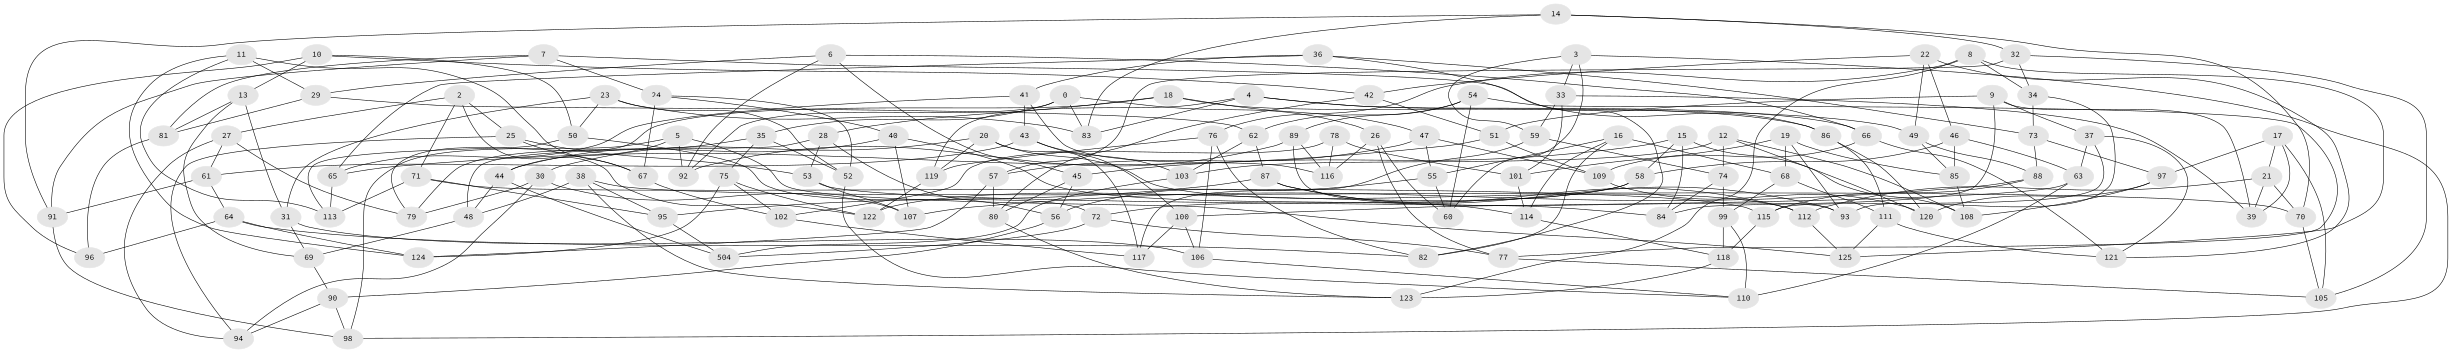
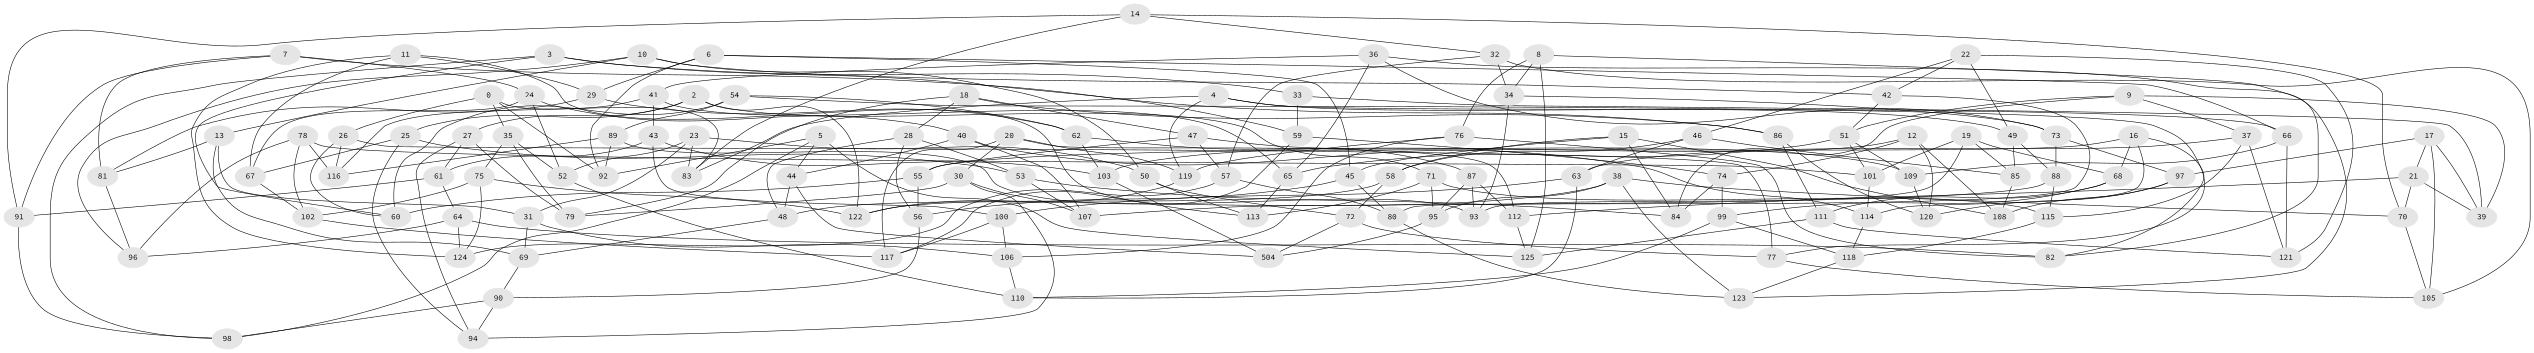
  graph {
    fontname="Source Code Pro"
    node [color=gray90 fontname="Source Code Pro" style=filled]
    edge [fontname="Source Code Pro"]
    n1 [label=0]
    26
    35
    83
    92
    60
    77
    116
    79
    52
    75
    2
    25
    27
    71
    122
    67
    53
    94
    61
    113
    115
    95
    3
    33
    59
    98
    39
    101
    74
    117
    4
    49
    66
    119
    85
    88
    121
    109
    5
    44
    125
    48
    n44 [label=504]
    6
    29
    45
    81
    62
    56
    80
    7
    24
    86
    91
    40
    96
    120
    111
    8
    34
    76
    123
    93
    73
    82
    106
    9
    37
    51
    84
    63
    65
    10
    13
    42
    50
    31
    69
    72
    11
    124
    102
    12
    103
    108
    99
    90
    14
    32
    70
    105
    57
    15
    58
    16
    55
    68
    114
    118
    17
    21
    97
    112
    18
    28
    47
    19
    20
    30
    107
    22
    46
    23
    110
    64
    87
    36
    41
    43
    100
    38
    54
    89
    78
    n1 -- 26
    n1 -- 35
    n1 -- 83
    n1 -- 92
    26 -- 60
    26 -- 77
    26 -- 116
    35 -- 79
    35 -- 52
    35 -- 75
    77 -- 105
    52 -- 110
    75 -- 122
    75 -- 124
    75 -- 102
    2 -- 25
    2 -- 27
    2 -- 71
    2 -- 122
    25 -- 67
    25 -- 53
    25 -- 94
    27 -- 79
    27 -- 94
    27 -- 61
    71 -- 113
    71 -- 115
    71 -- 95
    67 -- 102
    53 -- 84
    53 -- 107
    61 -- 91
    61 -- 64
    115 -- 118
    95 -- n44
    3 -- 60
    3 -- 33
    3 -- 59
    3 -- 98
    33 -- 59
    33 -- 39
-   33 -- 101
+   51 -- 101
    59 -- 74
    59 -- 117
    101 -- 114
    74 -- 84
    74 -- 99
    4 -- 83
    4 -- 49
    4 -- 66
    4 -- 119
    49 -- 85
    49 -- 88
    66 -- 121
    66 -- 109
    119 -- 122
    85 -- 108
    88 -- 115
    88 -- 107
    109 -- 120
    5 -- 92
    5 -- 98
    5 -- 44
    5 -- 125
    44 -- 48
    44 -- n44
    48 -- 69
    6 -- 92
    6 -- 66
    6 -- 29
    6 -- 45
    29 -- 81
    29 -- 62
    45 -- 56
    45 -- 80
    81 -- 96
    62 -- 103
    62 -- 87
    56 -- 90
    80 -- 123
    7 -- 81
    7 -- 24
    7 -- 86
    7 -- 91
    24 -- 52
    24 -- 67
    24 -- 40
    86 -- 120
    86 -- 111
    91 -- 98
    40 -- 44
    40 -- 114
    40 -- 107
    111 -- 121
    111 -- 125
    8 -- 125
    8 -- 34
    8 -- 76
    8 -- 123
    34 -- 93
    34 -- 73
    76 -- 119
    76 -- 82
    76 -- 106
    73 -- 88
    73 -- 97
    106 -- 110
    9 -- 39
    9 -- 37
    9 -- 51
    9 -- 84
    37 -- 115
    37 -- 121
    37 -- 63
    51 -- 109
    51 -- 65
    63 -- 110
    63 -- 100
    65 -- 113
    10 -- 96
    10 -- 13
    10 -- 42
    10 -- 50
    13 -- 81
    13 -- 31
    13 -- 69
    42 -- 80
    42 -- 51
    50 -- 113
    50 -- 72
    31 -- 106
    31 -- 69
    69 -- 90
    72 -- 77
    72 -- n44
    11 -- 67
    11 -- 113
    11 -- 29
    11 -- 124
    102 -- 117
    12 -- 74
    12 -- 120
    12 -- 103
    12 -- 108
    103 -- n44
    99 -- 118
    99 -- 110
    90 -- 94
    90 -- 98
    14 -- 83
    14 -- 91
    14 -- 32
    14 -- 70
    32 -- 34
    32 -- 105
    32 -- 57
    70 -- 105
    57 -- 80
    57 -- 124
    15 -- 45
    15 -- 84
    15 -- 108
    15 -- 58
    58 -- 122
    58 -- 72
    16 -- 82
    16 -- 55
    16 -- 68
    16 -- 114
    55 -- 60
    55 -- 56
    68 -- 111
    68 -- 99
    114 -- 118
    118 -- 123
    17 -- 39
    17 -- 105
    17 -- 21
    17 -- 97
    21 -- 39
    21 -- 70
    21 -- 112
    97 -- 120
    97 -- 108
    112 -- 125
    18 -- 79
    18 -- 86
    18 -- 28
    18 -- 47
    28 -- 53
    28 -- 48
    28 -- 56
    47 -- 109
    47 -- 57
    47 -- 55
    19 -- 101
    19 -- 85
    19 -- 93
    19 -- 68
    20 -- 117
    20 -- 119
    20 -- 112
    20 -- 30
    30 -- 79
    30 -- 94
    30 -- 107
    22 -- 49
    22 -- 121
    22 -- 42
    22 -- 46
    46 -- 85
    46 -- 63
    46 -- 58
    23 -- 83
    23 -- 52
    23 -- 50
    23 -- 31
    64 -- 96
    64 -- 82
    64 -- 124
    87 -- 95
    87 -- 93
    87 -- 112
    36 -- 73
    36 -- 82
    36 -- 65
    36 -- 41
    41 -- 116
    41 -- 65
    41 -- 43
    43 -- 61
    43 -- 103
    43 -- 100
    100 -- 117
    100 -- 106
    38 -- 95
    38 -- 48
    38 -- 123
    38 -- 70
    54 -- 60
    54 -- 77
    54 -- 62
    54 -- 89
    89 -- 92
    89 -- 116
    89 -- 93
    78 -- 116
    78 -- 101
+   78 -- 96
    78 -- 102
  }
